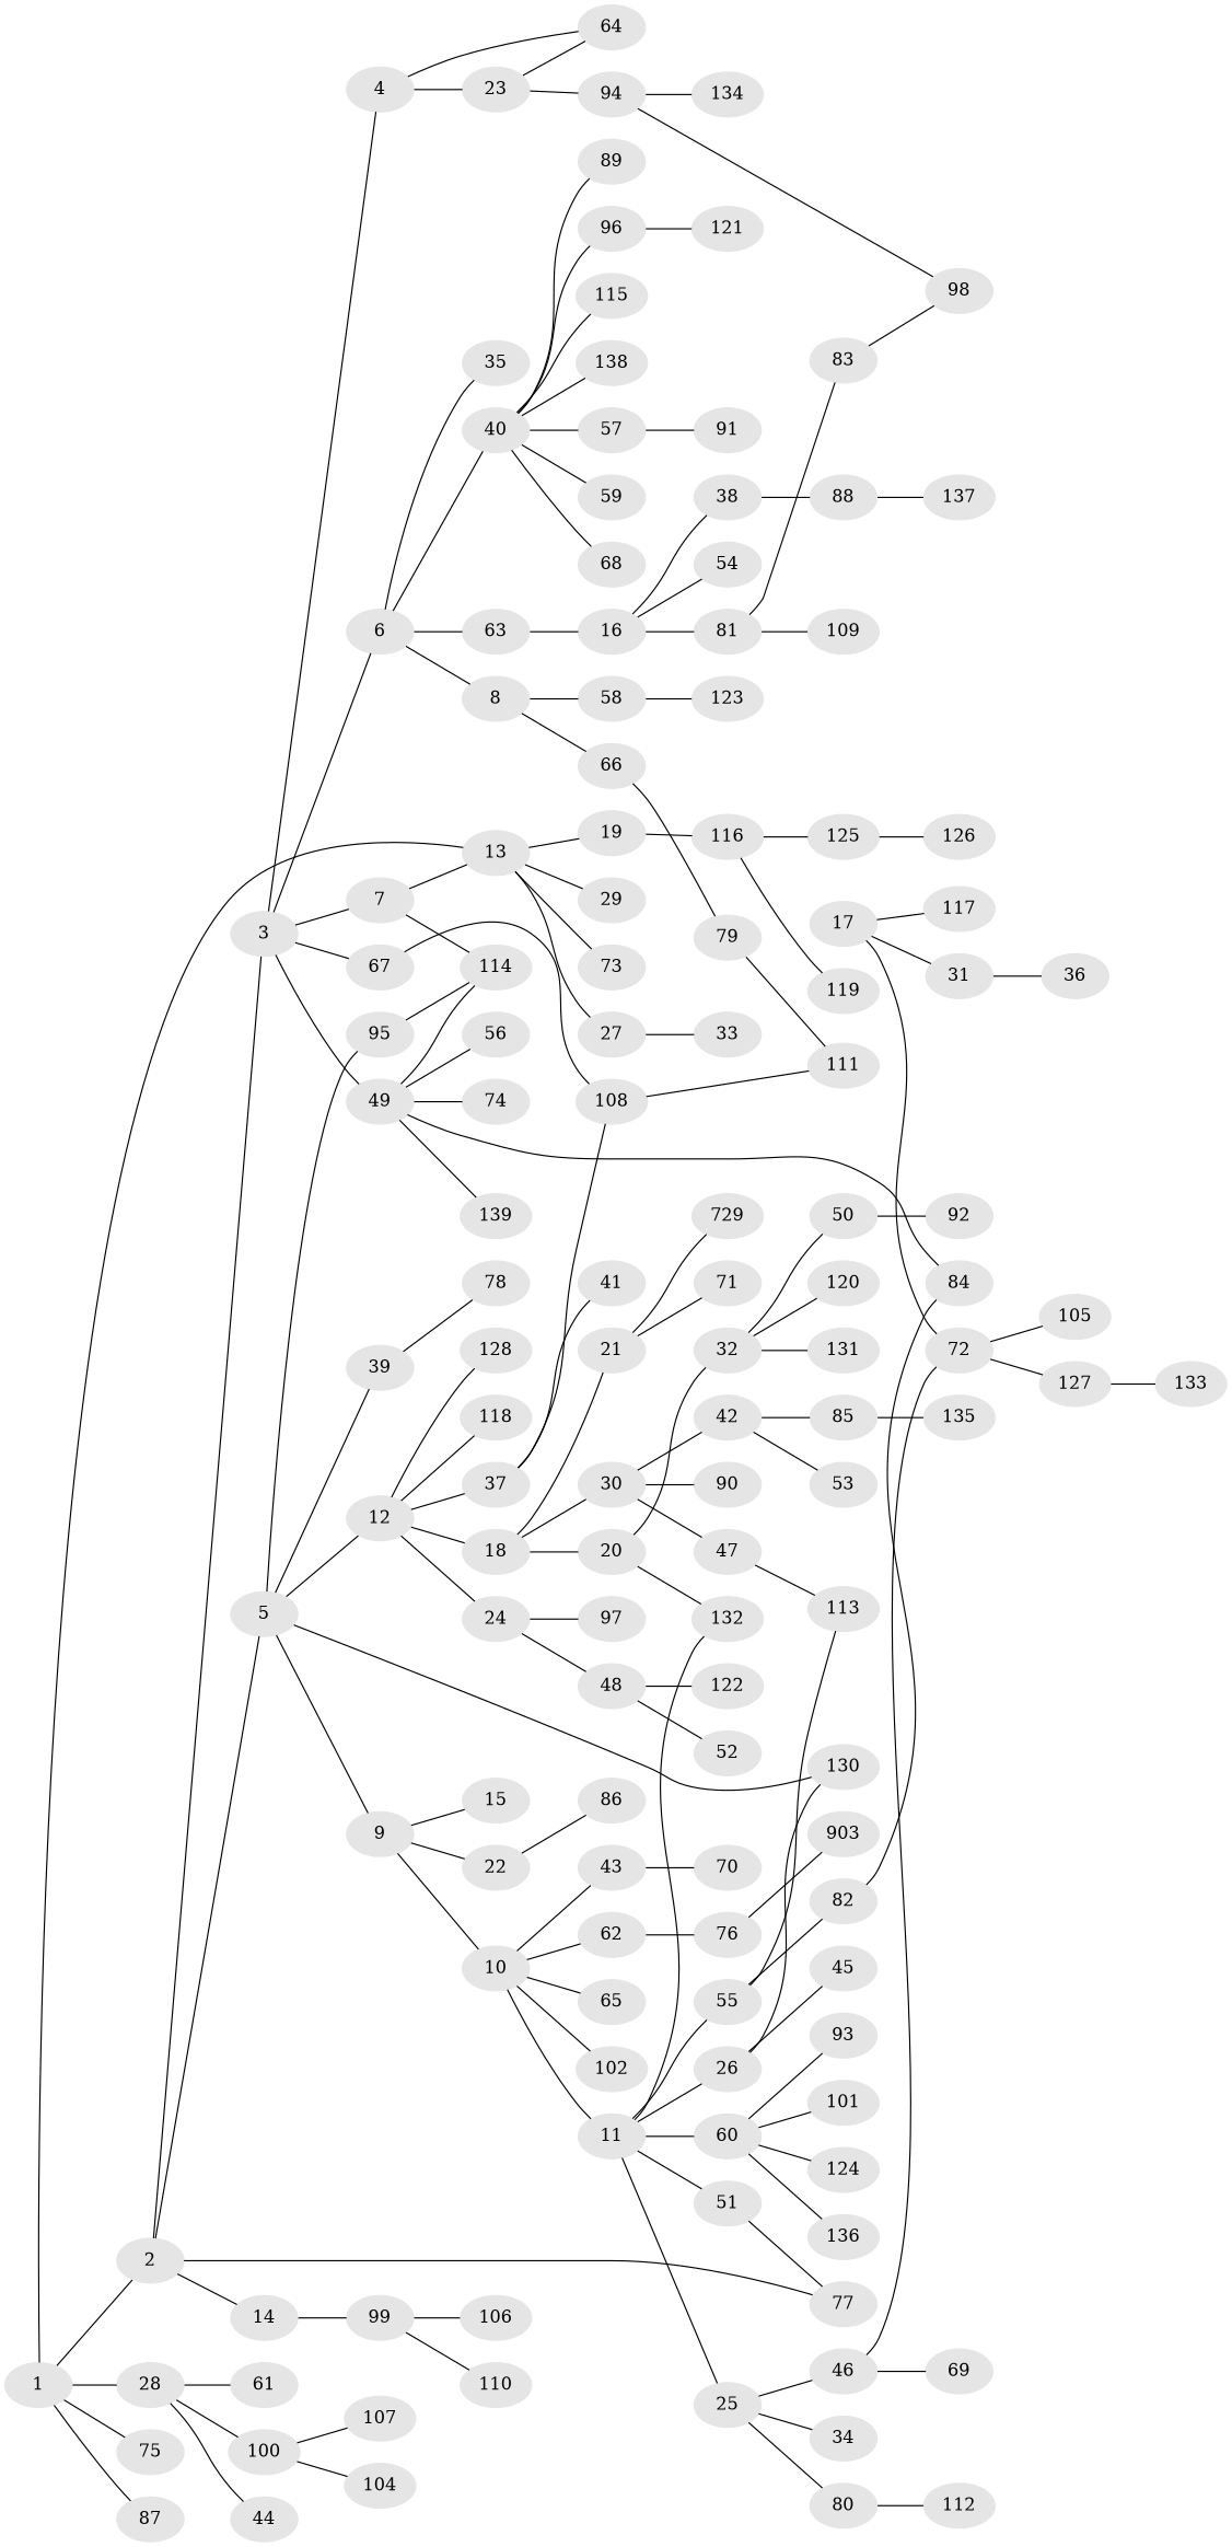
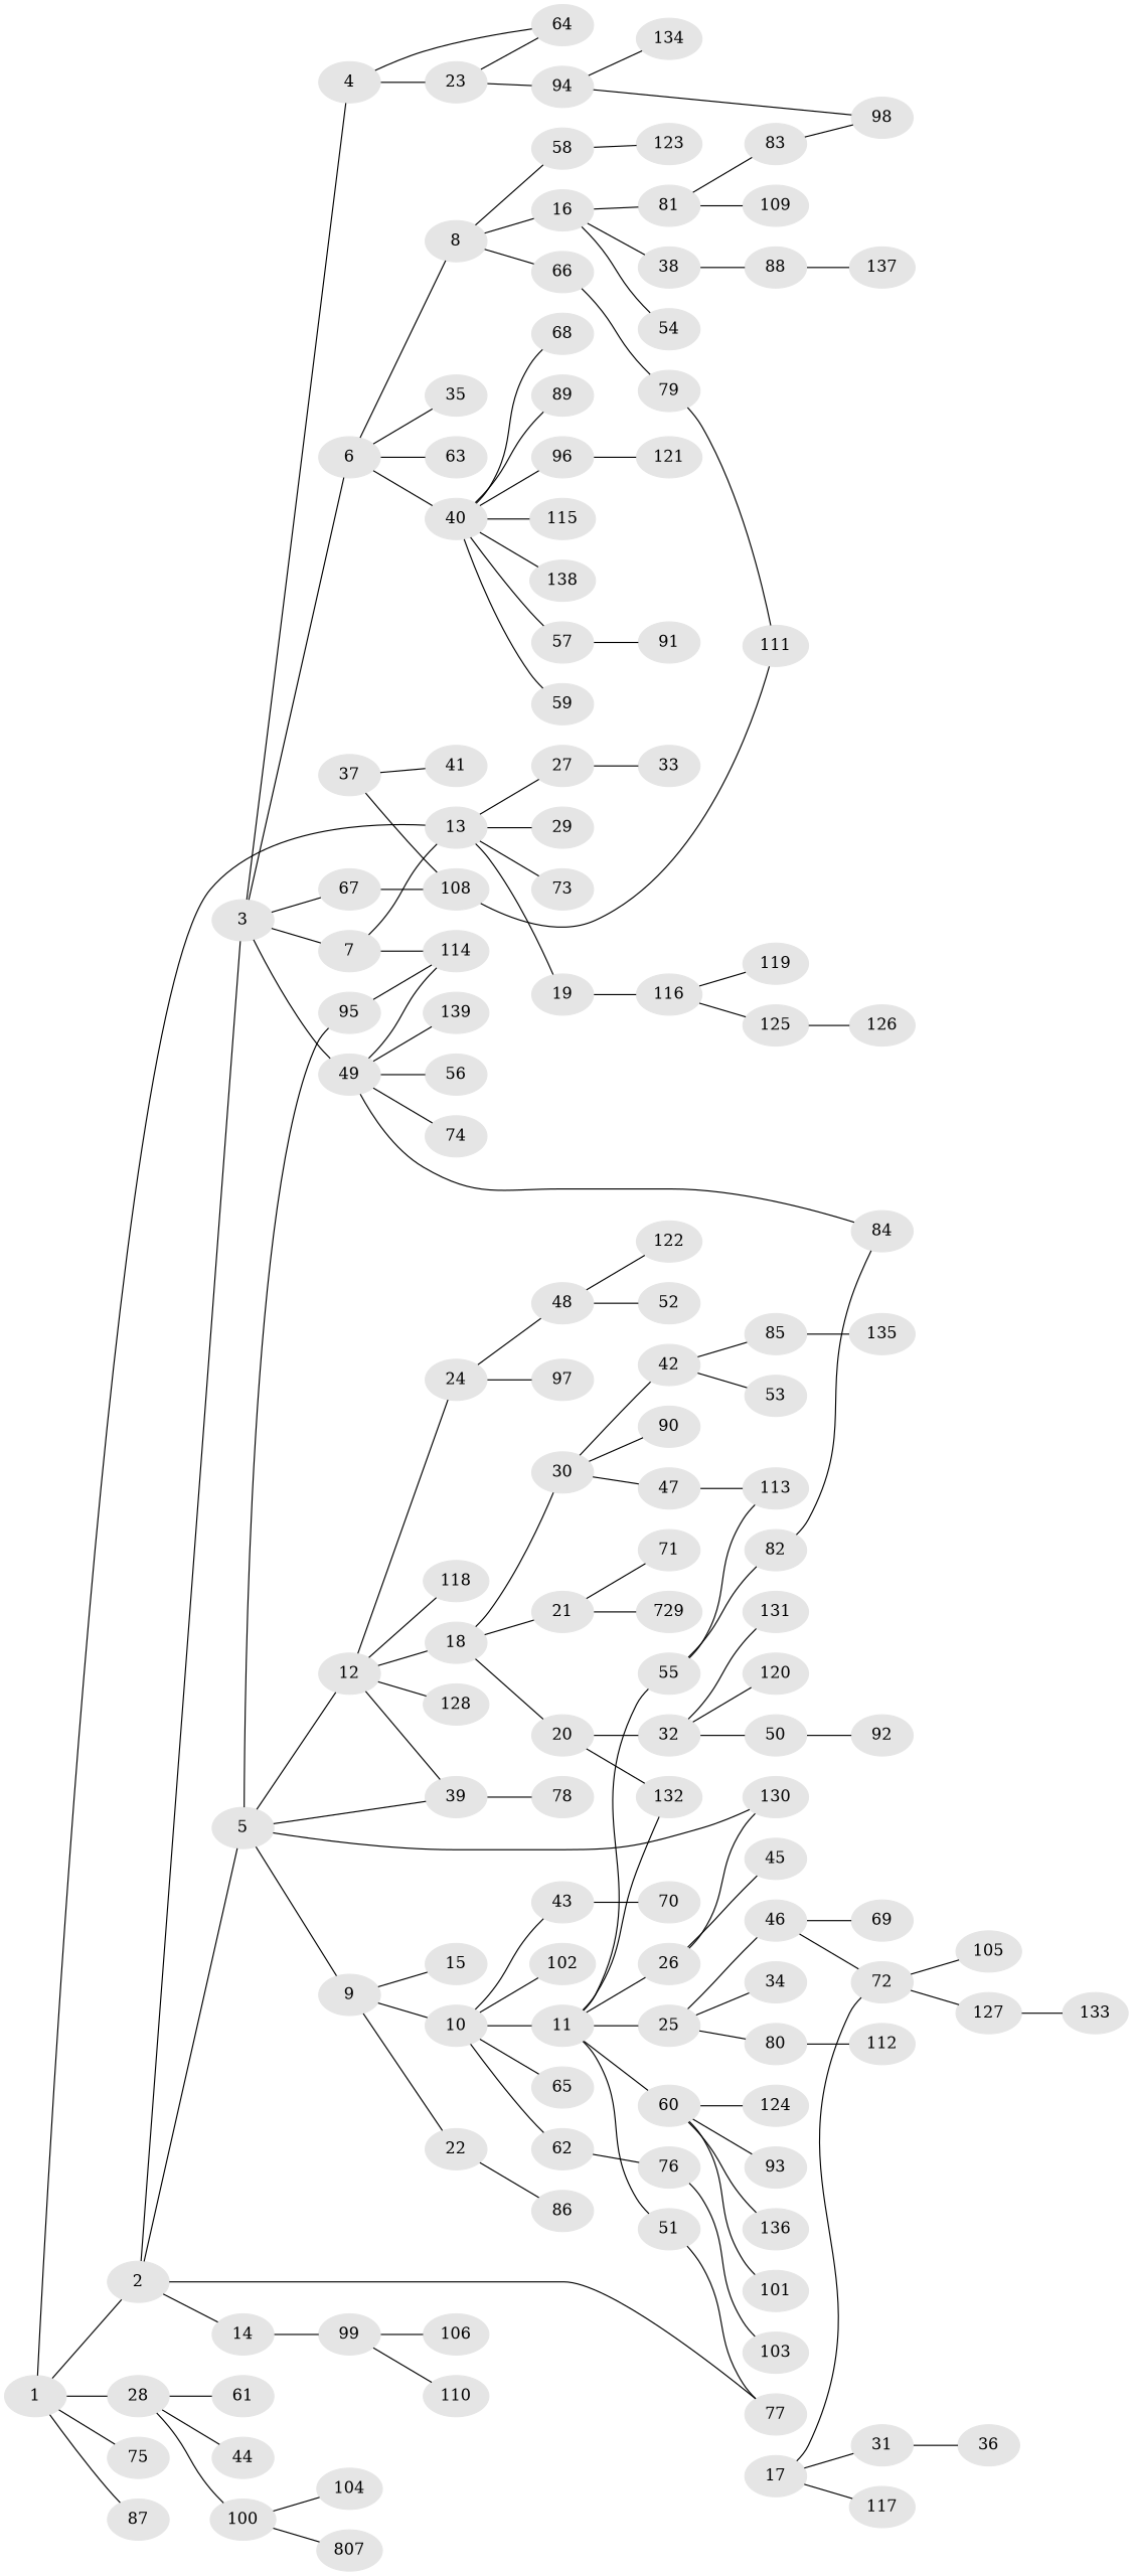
  graph {
    rankdir=LR
    node [color=gray90 style=filled]
    1
    2
    13
    28
    75
    87
    3
    5
    14
    77
    19
    27
    29
    73
    44
    61
    100
    4
    6
    7
    49
    67
    9
    12
    39
    95
    130
    99
    23
    64
    8
    35
    40
    63
    114
    56
    74
    84
    139
    108
    17
    31
    72
    117
    94
    10
    15
    22
    18
    24
    37
    118
    128
    78
    16
    58
    66
    57
    59
    68
    89
    96
    115
    138
    38
    54
    81
    123
    79
    11
    43
    62
    65
    102
    86
    25
    26
    51
    55
    60
    132
    70
    76
    34
    46
    80
    45
    113
    82
    93
    101
    124
    136
    20
    21
    30
    48
    97
    41
    116
    33
    106
    110
    88
    83
    109
    36
    105
    127
    32
    71
    n112 [label=729]
    42
    47
    90
    119
    125
    50
    120
    131
    98
    134
    52
    122
    69
    112
    104
-   107
+   107 [label=807]
    53
    85
    92
    111
    137
    91
    121
    135
-   103 [label=903]
+   103
    133
    126
    1 -- 2
    1 -- 13
    1 -- 28
    1 -- 75
    1 -- 87
    2 -- 3
    2 -- 5
    2 -- 14
    2 -- 77
    13 -- 19
    13 -- 27
    13 -- 29
    13 -- 73
    28 -- 44
    28 -- 61
    28 -- 100
    3 -- 4
    3 -- 6
    3 -- 7
    3 -- 49
    3 -- 67
    5 -- 9
    5 -- 12
    5 -- 39
    5 -- 95
    5 -- 130
    14 -- 99
    19 -- 116
    27 -- 33
    100 -- 104
    100 -- 107
    4 -- 23
    4 -- 64
    6 -- 8
    6 -- 35
    6 -- 40
    6 -- 63
    7 -- 13
    7 -- 114
    49 -- 114
    49 -- 56
    49 -- 74
    49 -- 84
    49 -- 139
    67 -- 108
    9 -- 10
    9 -- 15
    9 -- 22
    12 -- 18
    12 -- 24
-   12 -- 37
+   12 -- 39
    12 -- 118
    12 -- 128
    39 -- 78
    95 -- 114
    99 -- 106
    99 -- 110
    23 -- 64
    23 -- 94
-   63 -- 16
+   8 -- 16
    8 -- 58
    8 -- 66
    40 -- 57
    40 -- 59
    40 -- 68
    40 -- 89
    40 -- 96
    40 -- 115
    40 -- 138
    108 -- 111
    17 -- 31
    17 -- 72
    17 -- 117
    31 -- 36
    72 -- 105
    72 -- 127
    94 -- 98
    94 -- 134
    10 -- 11
    10 -- 43
    10 -- 62
    10 -- 65
    10 -- 102
    22 -- 86
    18 -- 20
    18 -- 21
    18 -- 30
    24 -- 48
    24 -- 97
    37 -- 108
    37 -- 41
    16 -- 38
    16 -- 54
    16 -- 81
    58 -- 123
    66 -- 79
    57 -- 91
    96 -- 121
    38 -- 88
    81 -- 83
    81 -- 109
    79 -- 111
    11 -- 25
    11 -- 26
    11 -- 51
    11 -- 55
    11 -- 60
    11 -- 132
    43 -- 70
    62 -- 76
    25 -- 34
    25 -- 46
    25 -- 80
    26 -- 130
    26 -- 45
    51 -- 77
    55 -- 113
    55 -- 82
    60 -- 93
    60 -- 101
    60 -- 124
    60 -- 136
    76 -- 103
    46 -- 72
    46 -- 69
    80 -- 112
    82 -- 84
    20 -- 132
    20 -- 32
    21 -- 71
    21 -- n112
    30 -- 42
    30 -- 47
    30 -- 90
    48 -- 52
    48 -- 122
    116 -- 119
    116 -- 125
    88 -- 137
    83 -- 98
    127 -- 133
    32 -- 50
    32 -- 120
    32 -- 131
    42 -- 53
    42 -- 85
    47 -- 113
    125 -- 126
    50 -- 92
    85 -- 135
  }
